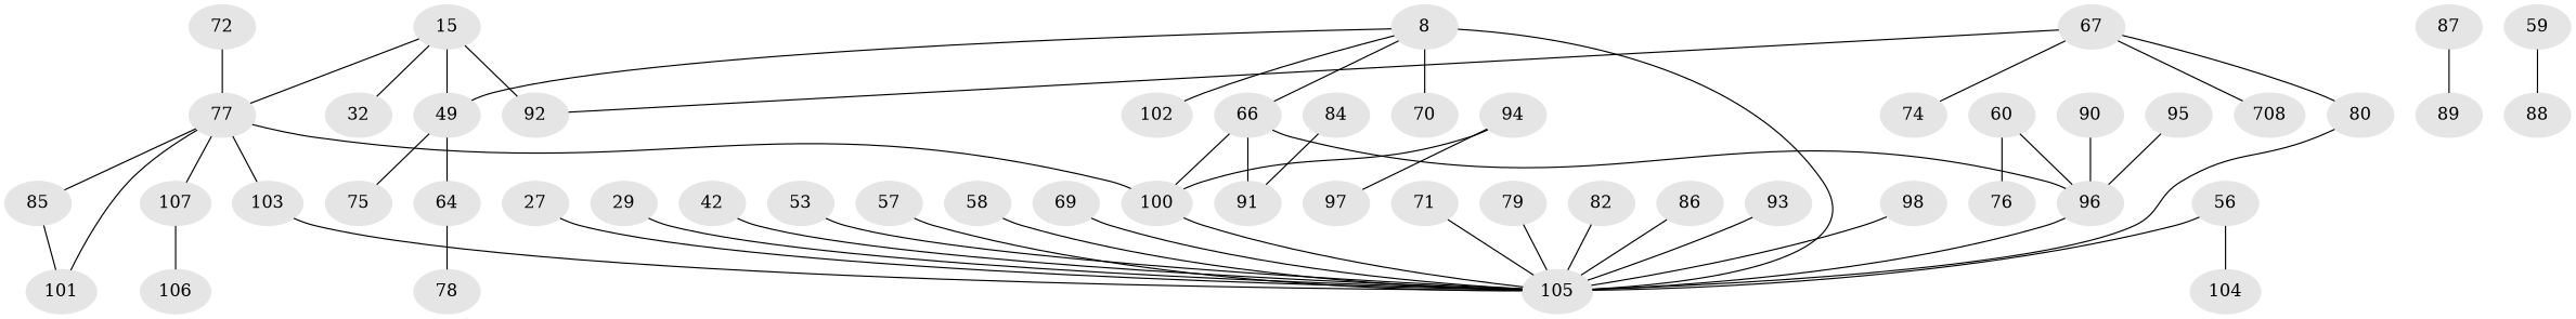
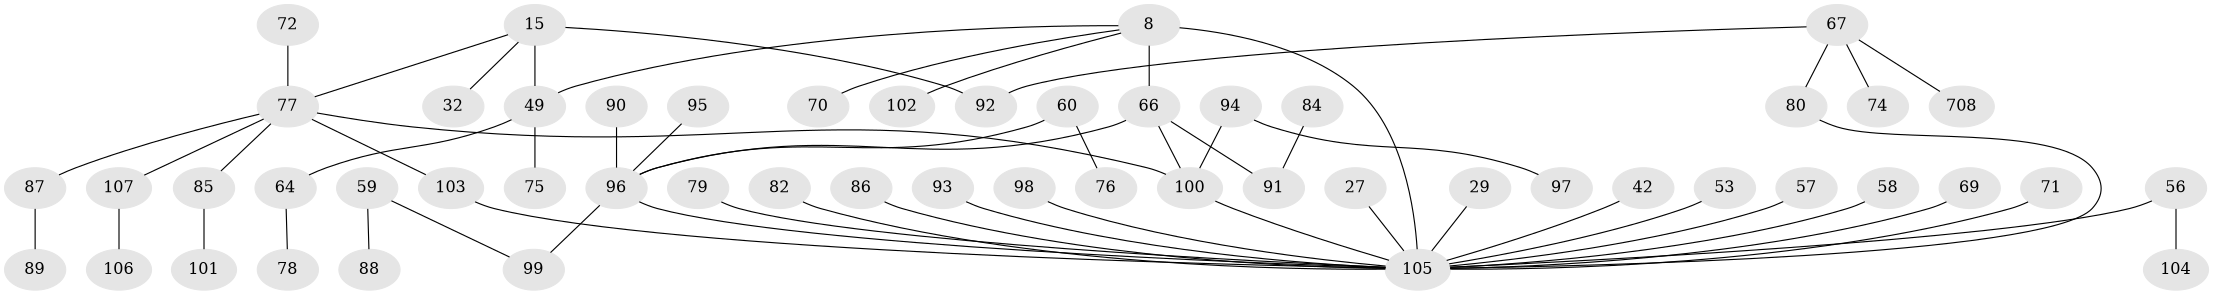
  graph {
    node [color=gray90 style=filled]
    8 [super="+7"]
    49 [super="+12"]
    66 [super="+22+63"]
    70 [super="+47"]
    102
    105 [super="+24+65+39"]
    64
    75
    96 [super="+9+51+33+83"]
    91 [super="+73"]
    100 [super="+68"]
    15
    32
    77 [super="+54"]
    92 [super="+44"]
    85
    87
    103
    107
    27
    29
    42
    78
    53 [super="+31"]
    56 [super="+28+38"]
    104
    57
    58
    59
    88
+   99 [super="+43"]
    60
    76
    67 [super="+41+52"]
    74
    80 [super="+34"]
    n37 [label=708]
    84
    69
    71 [super="+46"]
    72
    101
    89
    106
    79
    82
    86
    90
    93
    94
    97
    95
    98
    8 -- 49
    8 -- 66
    8 -- 70
    8 -- 102
    8 -- 105 [weight=3]
    49 -- 64
    49 -- 75
    66 -- 96 [weight=2]
    66 -- 91
    66 -- 100
    64 -- 78
    96 -- 105 [weight=2]
+   96 -- 99
    100 -- 105
    15 -- 49
    15 -- 32
    15 -- 77
    15 -- 92 [weight=2]
    77 -- 100
    77 -- 85
-   77 -- 101
+   77 -- 87
    77 -- 103
    77 -- 107
    85 -- 101
    87 -- 89
    103 -- 105
    107 -- 106
    27 -- 105
    29 -- 105
    42 -- 105
    53 -- 105
    56 -- 105
    56 -- 104
    57 -- 105
    58 -- 105
    59 -- 88
+   59 -- 99
    60 -- 96
    60 -- 76
    67 -- 92
    67 -- 74
    67 -- 80
    67 -- n37
    80 -- 105
    84 -- 91
    69 -- 105
    71 -- 105
    72 -- 77
    79 -- 105
    82 -- 105
    86 -- 105
    90 -- 96
    93 -- 105
    94 -- 100
    94 -- 97
    95 -- 96
    98 -- 105
  }
